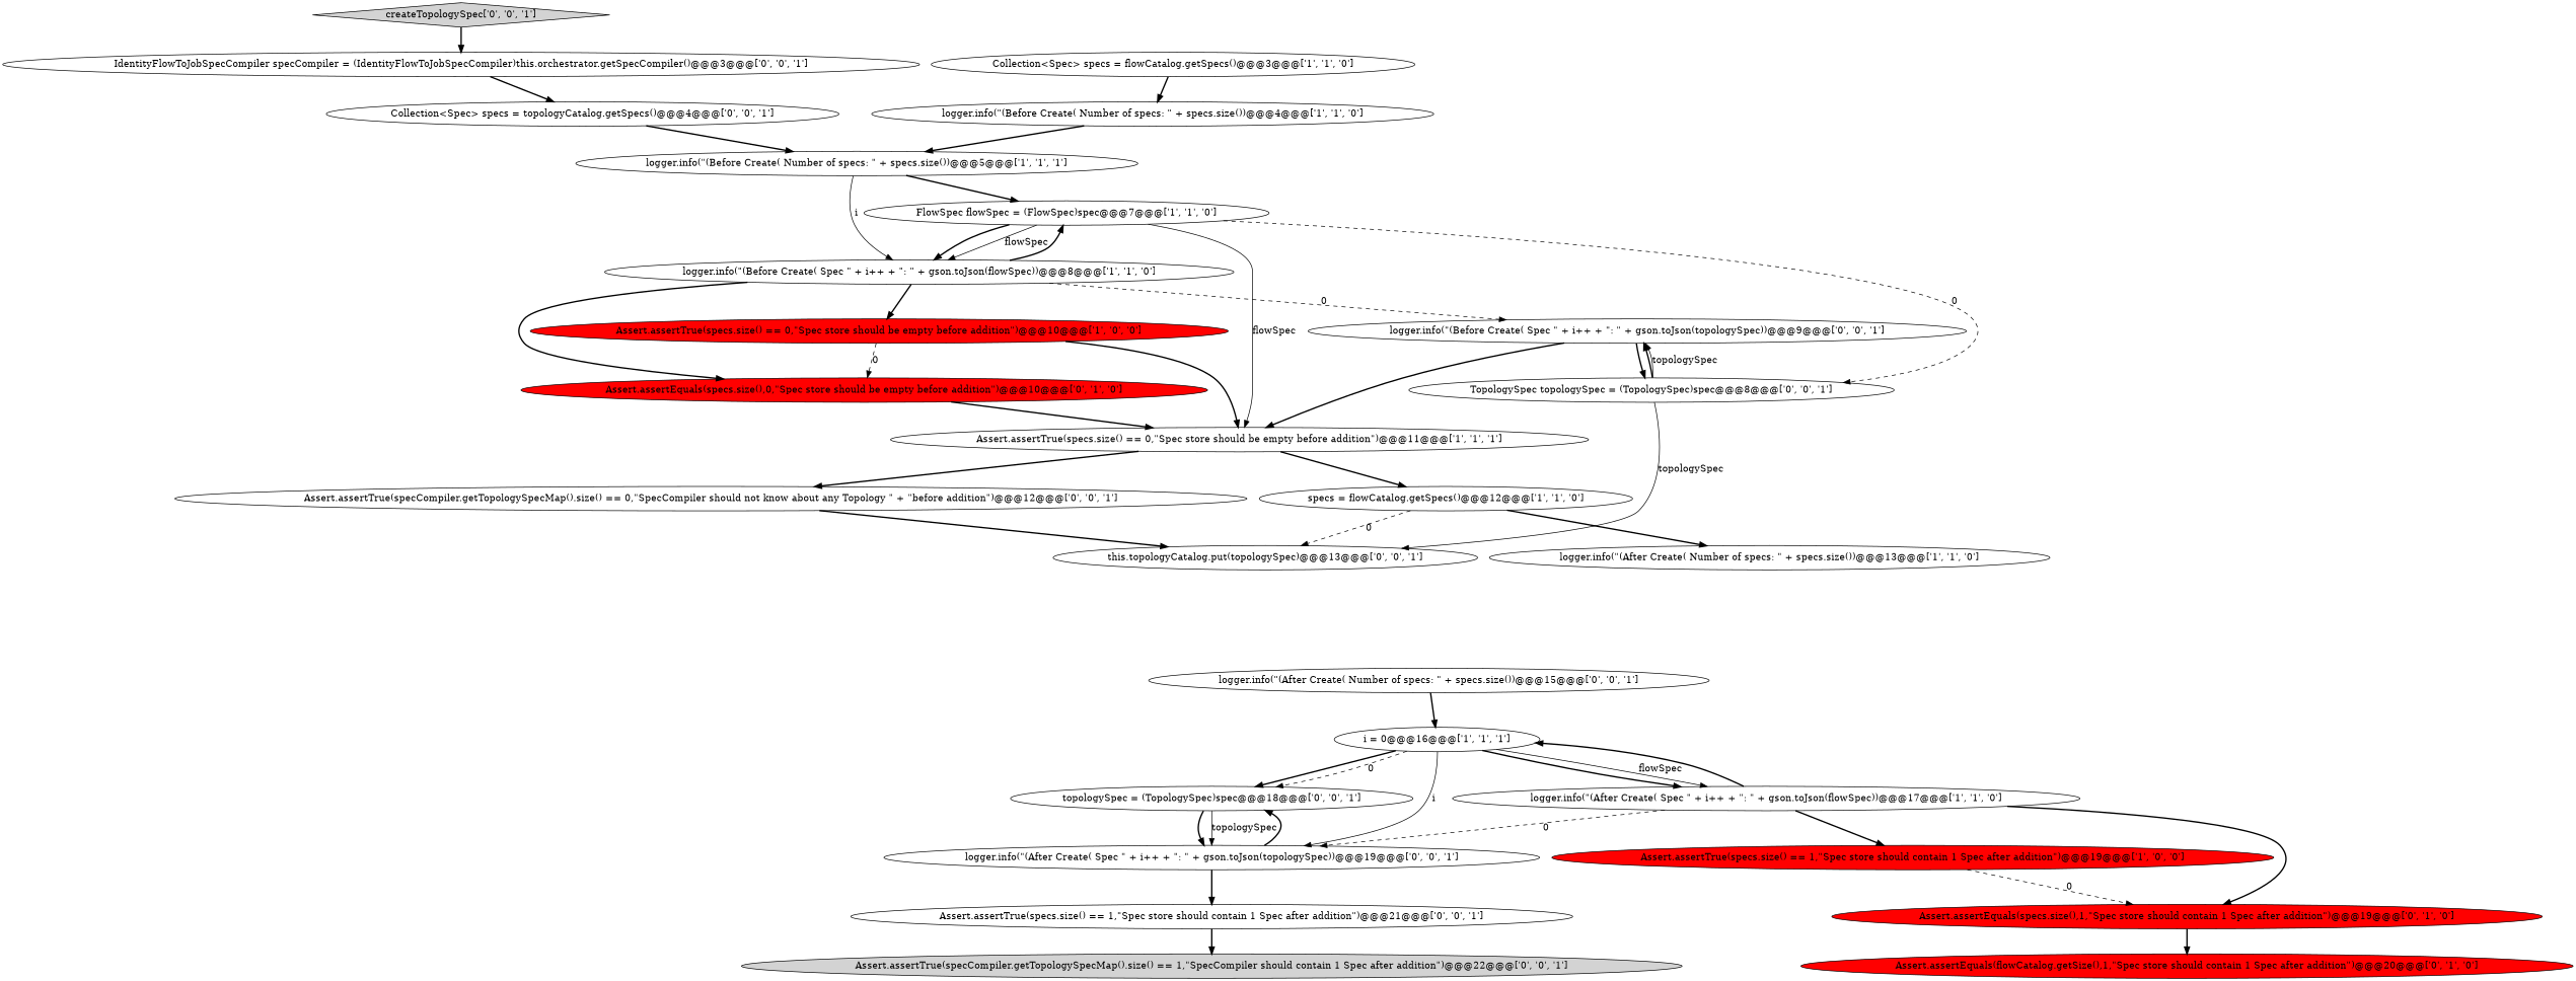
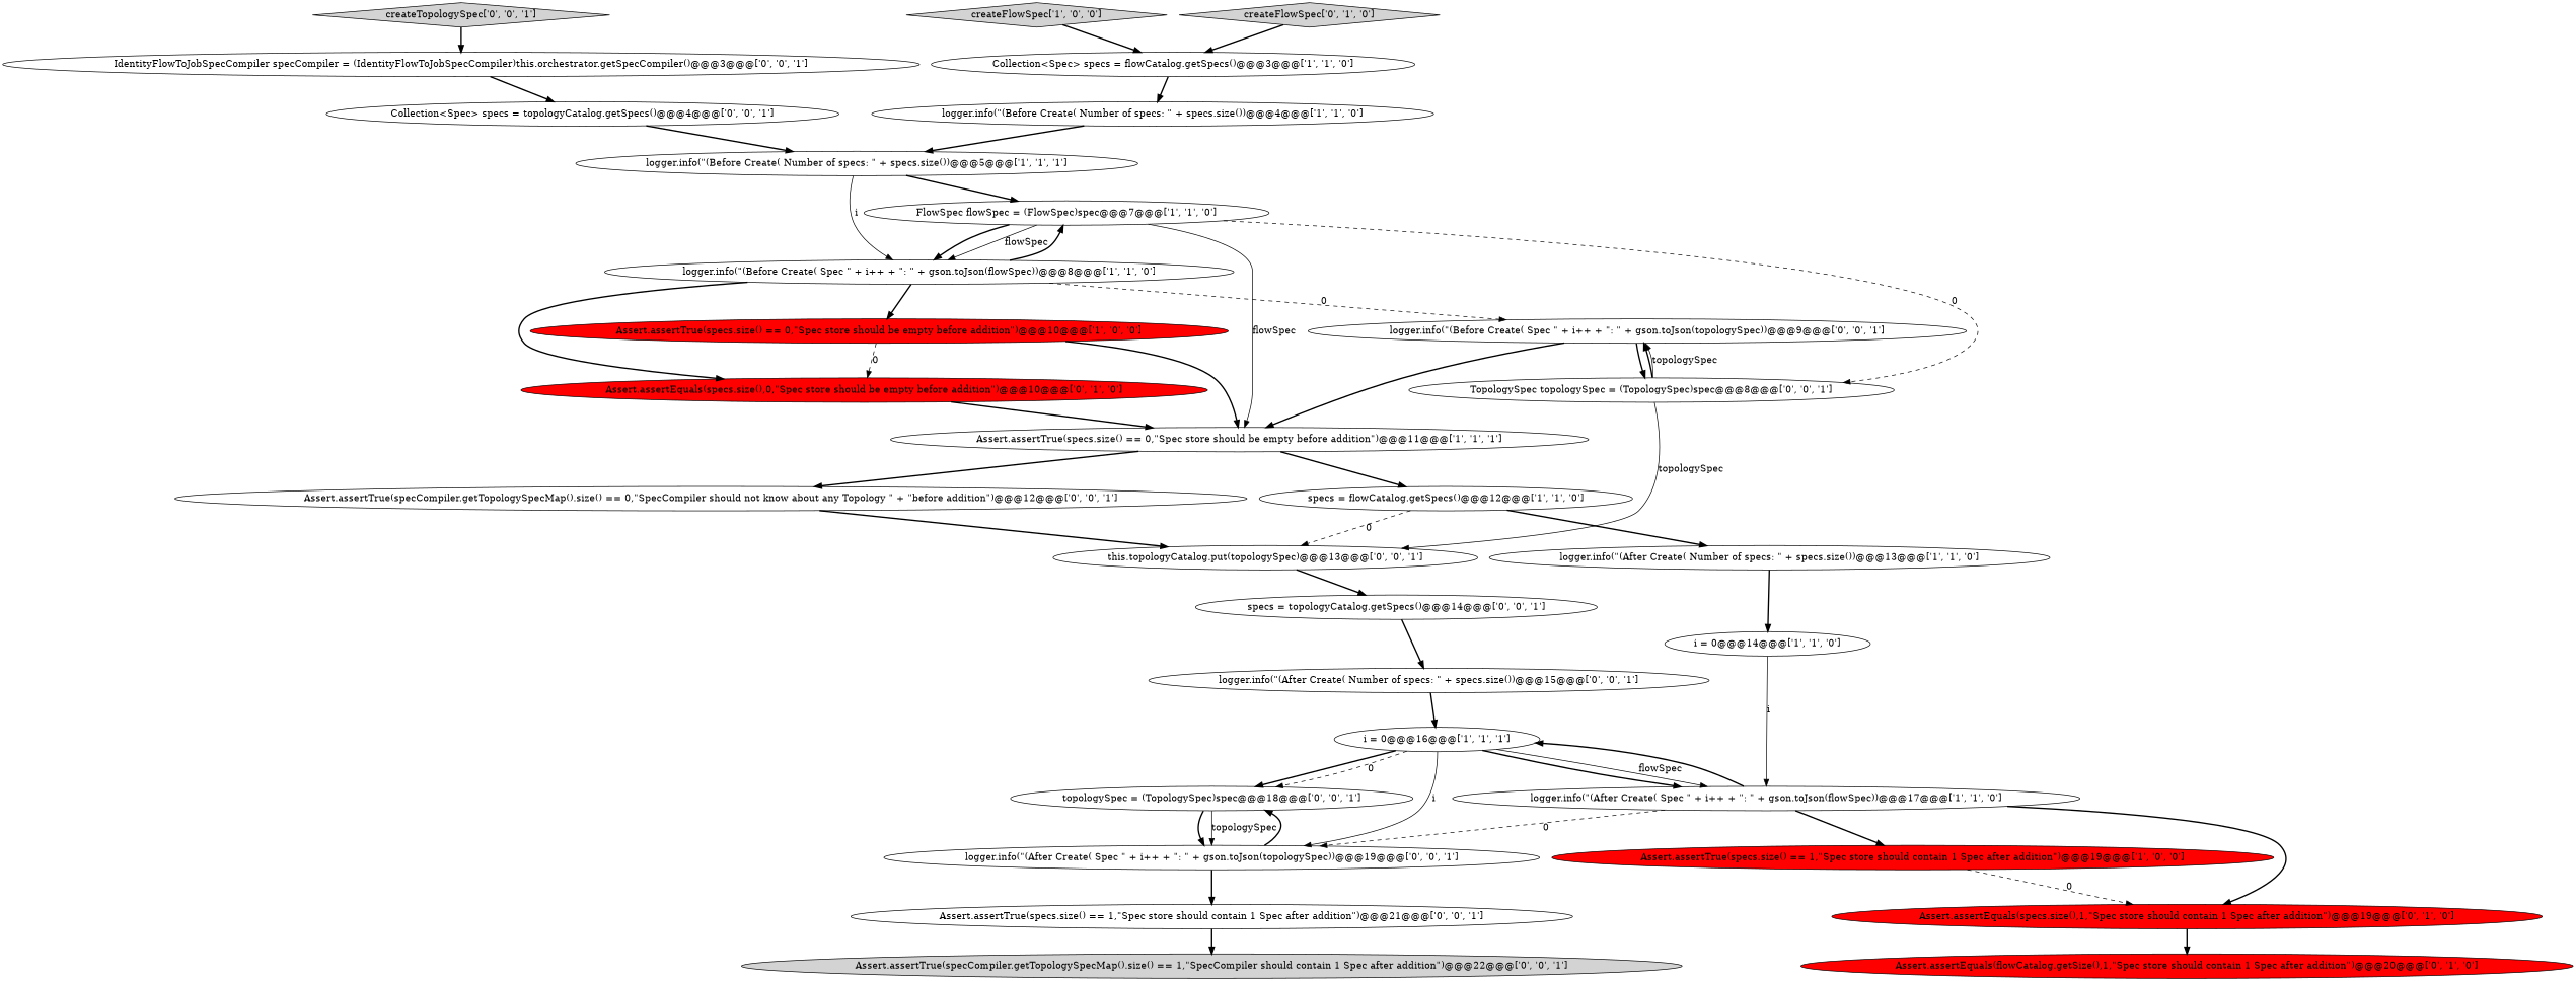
  digraph {
    node [fillcolor=white shape=ellipse style=filled]
    edge [style=bold]
    n1 [label="logger.info(\"(Before Create( Spec \" + i++ + \": \" + gson.toJson(topologySpec))@@@9@@@['0', '0', '1']"]
    n2 [label="Assert.assertTrue(specs.size() == 0,\"Spec store should be empty before addition\")@@@11@@@['1', '1', '1']"]
    n3 [label="TopologySpec topologySpec = (TopologySpec)spec@@@8@@@['0', '0', '1']"]
    n4 [label="specs = flowCatalog.getSpecs()@@@12@@@['1', '1', '0']"]
    n5 [label="Assert.assertTrue(specCompiler.getTopologySpecMap().size() == 0,\"SpecCompiler should not know about any Topology \" + \"before addition\")@@@12@@@['0', '0', '1']"]
    n6 [label="this.topologyCatalog.put(topologySpec)@@@13@@@['0', '0', '1']"]
    n7 [fillcolor=red label="Assert.assertEquals(specs.size(),1,\"Spec store should contain 1 Spec after addition\")@@@19@@@['0', '1', '0']"]
    n8 [fillcolor=red label="Assert.assertEquals(flowCatalog.getSize(),1,\"Spec store should contain 1 Spec after addition\")@@@20@@@['0', '1', '0']"]
    n9 [fillcolor=lightgray label="createTopologySpec['0', '0', '1']" shape=diamond]
    n10 [label="IdentityFlowToJobSpecCompiler specCompiler = (IdentityFlowToJobSpecCompiler)this.orchestrator.getSpecCompiler()@@@3@@@['0', '0', '1']"]
    n11 [label="Collection<Spec> specs = topologyCatalog.getSpecs()@@@4@@@['0', '0', '1']"]
    n12 [label="Collection<Spec> specs = flowCatalog.getSpecs()@@@3@@@['1', '1', '0']"]
    n13 [label="logger.info(\"(Before Create( Number of specs: \" + specs.size())@@@4@@@['1', '1', '0']"]
    n14 [label="logger.info(\"(Before Create( Number of specs: \" + specs.size())@@@5@@@['1', '1', '1']"]
    n15 [label="logger.info(\"(After Create( Number of specs: \" + specs.size())@@@15@@@['0', '0', '1']"]
    n16 [label="i = 0@@@16@@@['1', '1', '1']"]
    n17 [label="topologySpec = (TopologySpec)spec@@@18@@@['0', '0', '1']"]
    n18 [label="logger.info(\"(After Create( Spec \" + i++ + \": \" + gson.toJson(topologySpec))@@@19@@@['0', '0', '1']"]
    n19 [label="logger.info(\"(After Create( Spec \" + i++ + \": \" + gson.toJson(flowSpec))@@@17@@@['1', '1', '0']"]
    n20 [label="logger.info(\"(After Create( Number of specs: \" + specs.size())@@@13@@@['1', '1', '0']"]
    n21 [label="Assert.assertTrue(specs.size() == 1,\"Spec store should contain 1 Spec after addition\")@@@21@@@['0', '0', '1']"]
+   n22 [label="i = 0@@@14@@@['1', '1', '0']"]
+   n23 [label="specs = topologyCatalog.getSpecs()@@@14@@@['0', '0', '1']"]
    n24 [fillcolor=red label="Assert.assertTrue(specs.size() == 1,\"Spec store should contain 1 Spec after addition\")@@@19@@@['1', '0', '0']"]
+   n25 [fillcolor=lightgray label="createFlowSpec['0', '1', '0']" shape=diamond]
    n26 [fillcolor=red label="Assert.assertTrue(specs.size() == 0,\"Spec store should be empty before addition\")@@@10@@@['1', '0', '0']"]
    n27 [fillcolor=red label="Assert.assertEquals(specs.size(),0,\"Spec store should be empty before addition\")@@@10@@@['0', '1', '0']"]
    n28 [label="FlowSpec flowSpec = (FlowSpec)spec@@@7@@@['1', '1', '0']"]
    n29 [label="logger.info(\"(Before Create( Spec \" + i++ + \": \" + gson.toJson(flowSpec))@@@8@@@['1', '1', '0']"]
    n30 [fillcolor=lightgray label="Assert.assertTrue(specCompiler.getTopologySpecMap().size() == 1,\"SpecCompiler should contain 1 Spec after addition\")@@@22@@@['0', '0', '1']"]
+   n31 [fillcolor=lightgray label="createFlowSpec['1', '0', '0']" shape=diamond]
    n1 -> n2
    n1 -> n3
    n2 -> n4
    n2 -> n5
    n3 -> n1
    n3 -> n1 [label=topologySpec style=solid]
    n3 -> n6 [label=topologySpec style=solid]
    n4 -> n6 [label=0 style=dashed]
    n4 -> n20
    n5 -> n6
+   n6 -> n23
    n7 -> n8
    n9 -> n10
    n10 -> n11
    n11 -> n14
    n12 -> n13
    n13 -> n14
    n14 -> n28
    n14 -> n29 [label=i style=solid]
    n15 -> n16
    n16 -> n17
    n16 -> n17 [label=0 style=dashed]
    n16 -> n18 [label=i style=solid]
    n16 -> n19
    n16 -> n19 [label=flowSpec style=solid]
    n17 -> n18
    n17 -> n18 [label=topologySpec style=solid]
    n18 -> n17
    n18 -> n21
    n19 -> n7
    n19 -> n16
    n19 -> n18 [label=0 style=dashed]
    n19 -> n24
+   n20 -> n22
    n21 -> n30
+   n22 -> n19 [label=i style=solid]
+   n23 -> n15
    n24 -> n7 [label=0 style=dashed]
+   n25 -> n12
    n26 -> n2
    n26 -> n27 [label=0 style=dashed]
    n27 -> n2
    n28 -> n2 [label=flowSpec style=solid]
    n28 -> n3 [label=0 style=dashed]
    n28 -> n29
    n28 -> n29 [label=flowSpec style=solid]
    n29 -> n1 [label=0 style=dashed]
    n29 -> n26
    n29 -> n27
    n29 -> n28
+   n31 -> n12
  }
